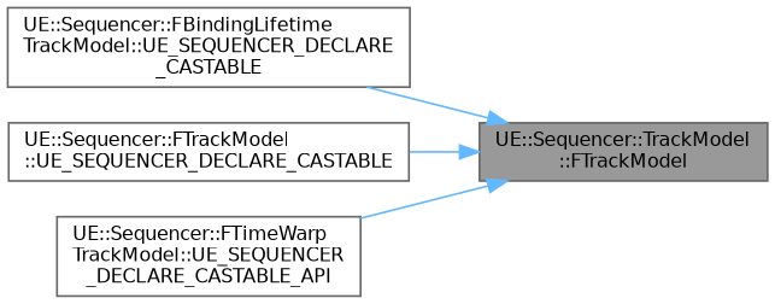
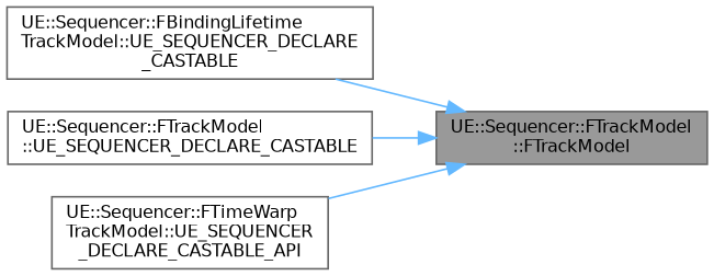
  digraph {
    rankdir=RL
    node [color=grey40 fillcolor=white fontname=Helvetica fontsize=10 shape=box style=filled]
    edge [color=steelblue1 dir=back fontname=Helvetica fontsize=10 labelfontname=Helvetica labelfontsize=10 style=solid]
-   n1 [color=gray40 fillcolor=grey60 fontcolor=black height=0.2 label="UE::Sequencer::TrackModel\l::FTrackModel" width=0.4]
+   n1 [color=gray40 fillcolor=grey60 fontcolor=black height=0.2 label="UE::Sequencer::FTrackModel\l::FTrackModel" width=0.4]
    n2 [height=0.2 label="UE::Sequencer::FBindingLifetime\lTrackModel::UE_SEQUENCER_DECLARE\l_CASTABLE" width=0.4]
    n3 [height=0.2 label="UE::Sequencer::FTrackModel\l::UE_SEQUENCER_DECLARE_CASTABLE" width=0.4]
    n4 [height=0.2 label="UE::Sequencer::FTimeWarp\lTrackModel::UE_SEQUENCER\l_DECLARE_CASTABLE_API" width=0.4]
    n1 -> n2
    n1 -> n3
    n1 -> n4
  }
